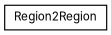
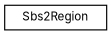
  digraph {
    rankdir=LR
    fontname=Inter
-   n1 [color=black fillcolor=white fontname=Inter fontsize=10 height=0.2 label=Region2Region shape=record style=filled width=0.4]
+   n1 [color=black fillcolor=white fontname=Inter fontsize=10 height=0.2 label=Sbs2Region shape=record style=filled width=0.4]
  }
